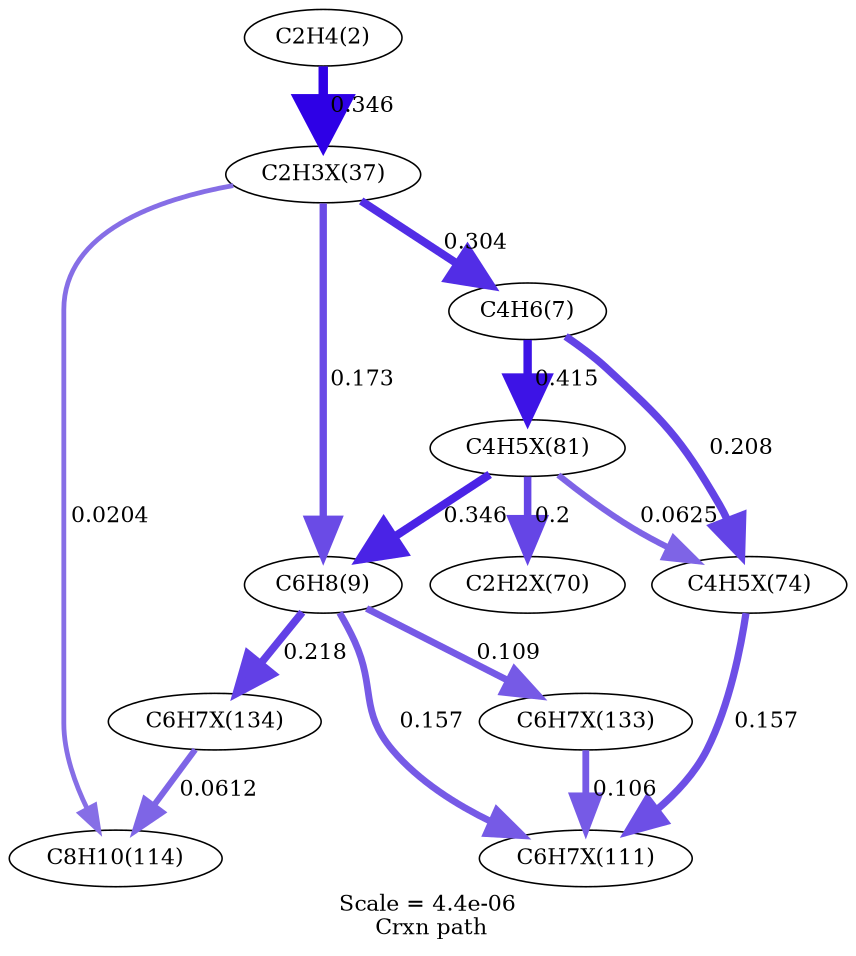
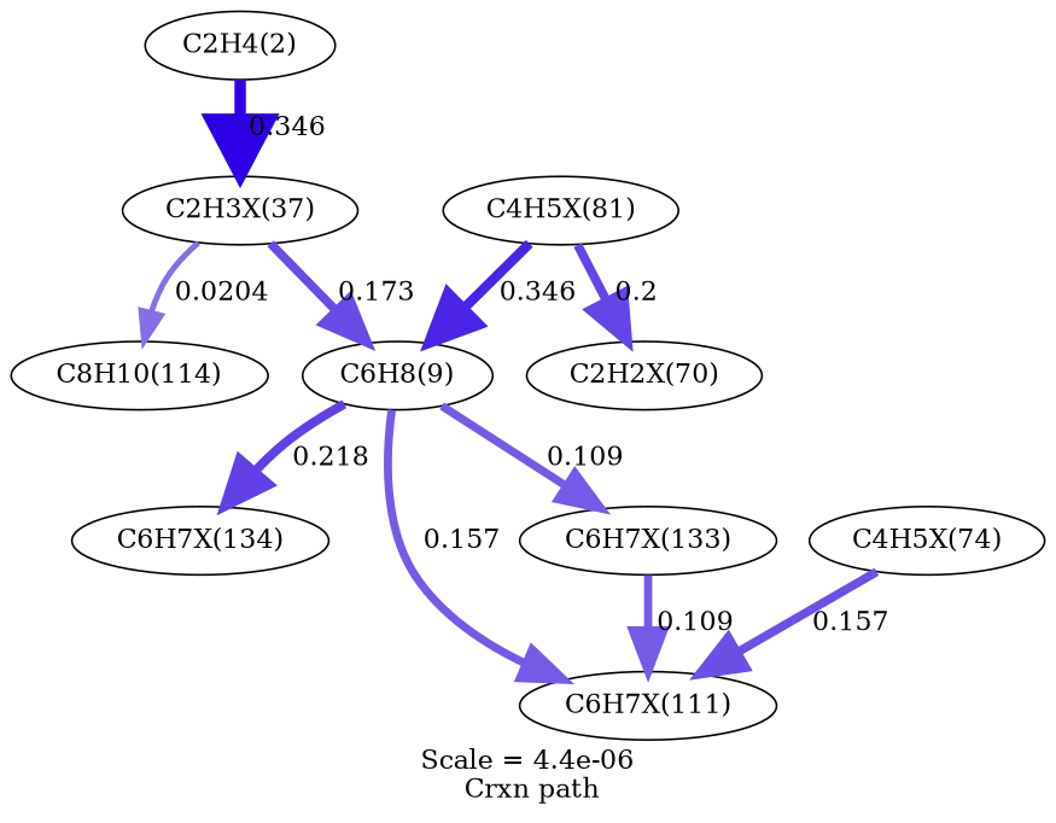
  digraph {
    fontname="DejaVu Serif"
    label="Scale = 4.4e-06\l Crxn path"
    node [fontname="DejaVu Serif"]
    edge [arrowsize=2.16 color="0.7, 0.609, 0.9" fontname="DejaVu Serif" style="setlinewidth(4.33)"]
    n1 [label="C2H4(2)"]
    n2 [label="C2H3X(37)"]
-   n3 [label="C4H6(7)"]
    n4 [label="C6H8(9)"]
    n5 [label="C8H10(114)"]
    n6 [label="C2H2X(70)"]
    n7 [label="C4H5X(81)"]
    n8 [label="C4H5X(74)"]
    n9 [label="C6H7X(134)"]
    n10 [label="C6H7X(111)"]
    n11 [label="C6H7X(133)"]
    n1 -> n2 [arrowsize=3 color="0.7, 1.5, 0.9" label=" 0.346" style="setlinewidth(6)"]
-   n2 -> n3 [arrowsize=2.55 color="0.7, 0.804, 0.9" label=" 0.304" style="setlinewidth(5.1)"]
    n2 -> n4 [arrowsize=2.34 color="0.7, 0.673, 0.9" label=" 0.173" style="setlinewidth(4.67)"]
    n2 -> n5 [arrowsize=1.53 color="0.7, 0.52, 0.9" label=" 0.0204" style="setlinewidth(3.06)"]
-   n3 -> n7 [arrowsize=2.67 color="0.7, 0.915, 0.9" label=" 0.415" style="setlinewidth(5.34)"]
-   n3 -> n8 [arrowsize=2.41 color="0.7, 0.708, 0.9" label=" 0.208" style="setlinewidth(4.81)"]
    n4 -> n9 [arrowsize=2.42 color="0.7, 0.718, 0.9" label=" 0.218" style="setlinewidth(4.85)"]
    n4 -> n10 [label=" 0.157"]
    n4 -> n11 [label=" 0.109"]
    n7 -> n4 [arrowsize=2.6 color="0.7, 0.846, 0.9" label=" 0.346" style="setlinewidth(5.2)"]
    n7 -> n6 [arrowsize=2.39 color="0.7, 0.7, 0.9" label=" 0.2" style="setlinewidth(4.79)"]
-   n7 -> n8 [arrowsize=1.95 color="0.7, 0.562, 0.9" label=" 0.0625" style="setlinewidth(3.91)"]
    n8 -> n10 [arrowsize=2.3 color="0.7, 0.657, 0.9" label=" 0.157" style="setlinewidth(4.6)"]
-   n9 -> n5 [arrowsize=1.95 color="0.7, 0.561, 0.9" label=" 0.0612" style="setlinewidth(3.89)"]
-   n11 -> n10 [label=" 0.106"]
+   n11 -> n10 [label=" 0.109"]
  }
